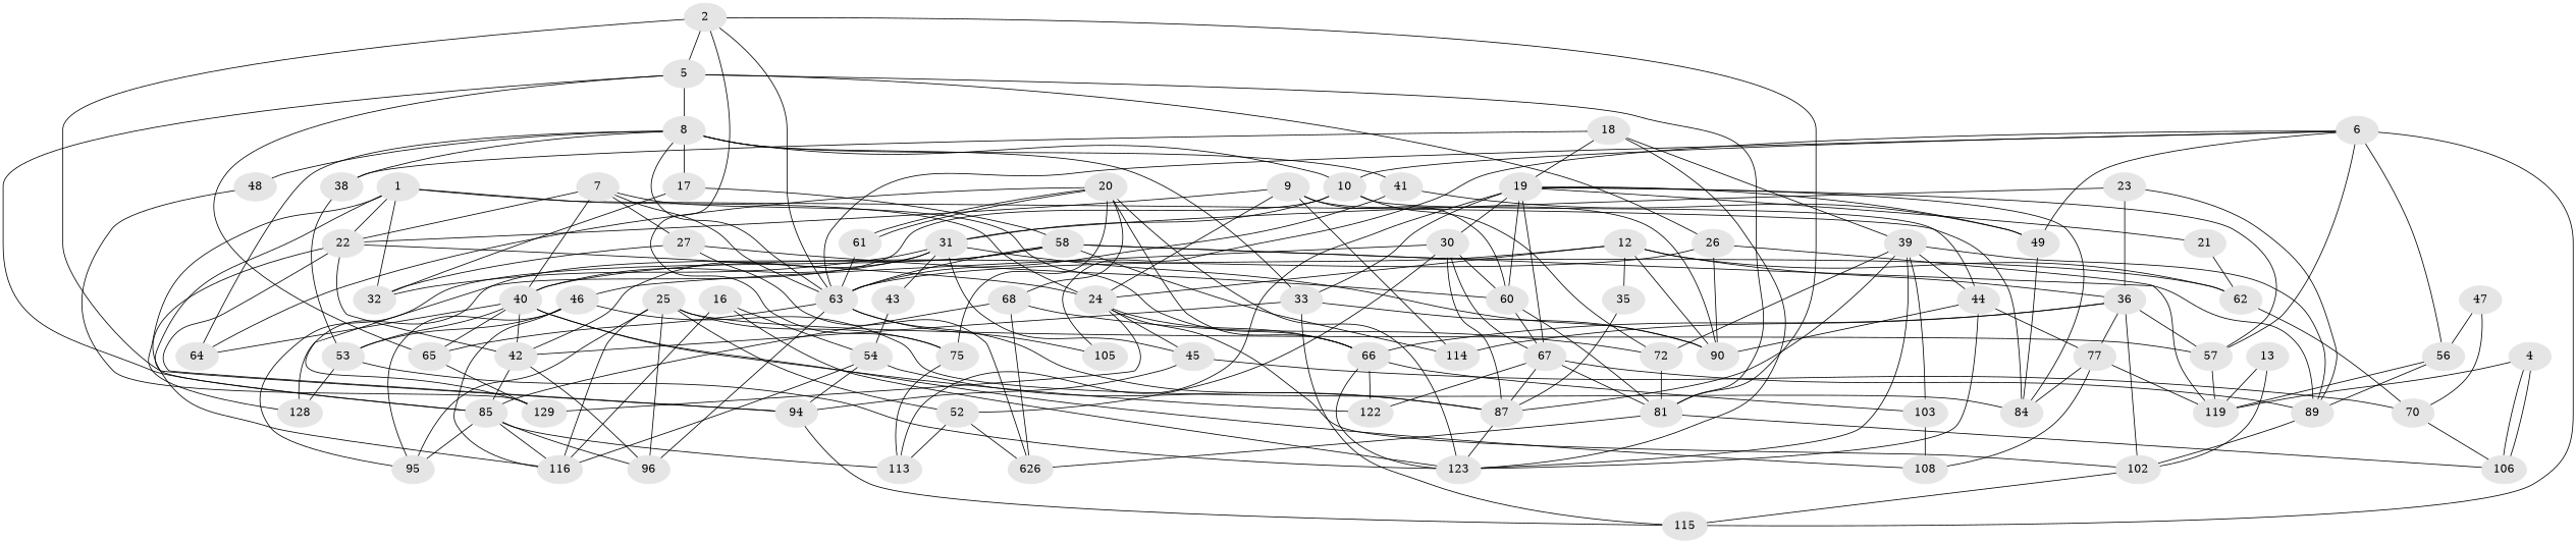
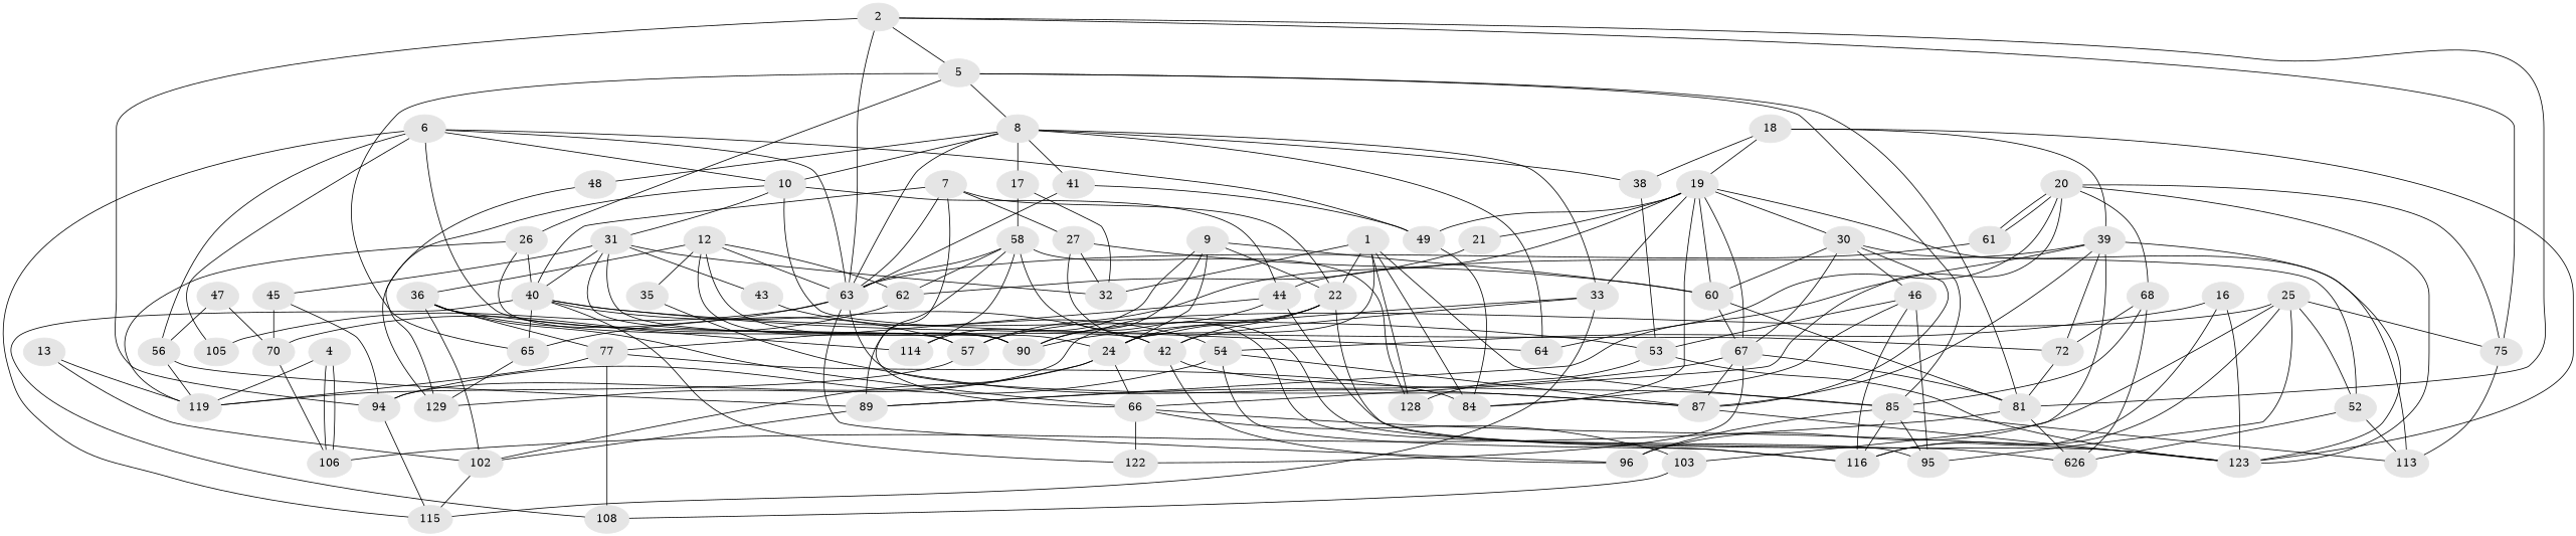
  graph {
    node [color=gray90 style=filled]
    1 [super="+11"]
    22 [super="+50"]
    24 [super="+34"]
    32 [super="+58"]
    84 [super="+101"]
    85 [super="+111"]
    128
    94 [super="+118"]
    116
    42 [super="+97"]
    66 [super="+121"]
    102 [super="+104"]
    129
    45 [super="+98"]
    113
    95
    96
    2 [super="+3"]
    5 [super="+120"]
    63 [super="+78"]
    75
    81 [super="+83"]
    8 [super="+117"]
    26
    65 [super="+91"]
    105
    87 [super="+92"]
    106
    n29 [label=626]
    115
    4
    119
    n33 [label=10 super="+29"]
    17
    33
    38
    41
    48
    64
    40 [super="+74"]
    90 [super="+99"]
    6 [super="+10"]
    49 [super="+80"]
    56 [super="+110"]
    57 [super="+93"]
    31 [super="+73"]
    44 [super="+88"]
    72
    89 [super="+107"]
    7 [super="+28"]
    27
    60 [super="+109"]
    53 [super="+69"]
    108
    122
    123 [super="+127"]
    103
    n58 [label=58 super="+76"]
    9 [super="+55"]
    114
    67 [super="+100"]
    12 [super="+14"]
    35
    36 [super="+79"]
    62
    77
    70 [super="+86"]
    13
    43
    16
    54
    19 [super="+124"]
    21
    30 [super="+82"]
    18
    39 [super="+125"]
    52
    46 [super="+51"]
    20 [super="+37"]
    61
    68 [super="+112"]
-   23
    25 [super="+71"]
    47
    1 -- 22
    1 -- 24
    1 -- 32
    1 -- 84
    1 -- 85
    1 -- 128
    22 -- 24
    22 -- 94
    22 -- 116
    22 -- 42
    24 -- 66
    24 -- 102
    24 -- 129
-   24 -- 45
    85 -- 116
    85 -- 113
    85 -- 95
    85 -- 96
    94 -- 115
    42 -- 85
    42 -- 96
    66 -- 122
    66 -- 123
    66 -- 103
    102 -- 115
    45 -- 94
    45 -- 70
    2 -- 94 [weight=2]
    2 -- 5
    2 -- 63
    2 -- 75
    2 -- 81
    5 -- 85
    5 -- 81
    5 -- 8
    5 -- 26
    5 -- 65
    63 -- 96
    63 -- 65
    63 -- 105
    63 -- 87
    75 -- 113
    81 -- 106
    81 -- n29
    8 -- 63
    8 -- n33
    8 -- 17
    8 -- 33
    8 -- 38
    8 -- 41
    8 -- 48
    8 -- 64
    26 -- 119
    26 -- 40
    26 -- 90
    65 -- 129
    87 -- 123
    4 -- 106
    4 -- 106
    4 -- 119
    n33 -- 129
    n33 -- 31
    n33 -- 44
    n33 -- 72
    17 -- 32
    17 -- n58
    33 -- 42
    33 -- 115
    33 -- 90
    38 -- 53
    41 -- 63
    41 -- 49
    48 -- 129
    40 -- 42
    40 -- 65
    40 -- 64
    40 -- 53
    40 -- 108
    40 -- 122
    6 -- 63
    6 -- 105
    6 -- 115
    6 -- n33
    6 -- 49
    6 -- 56 [weight=2]
    6 -- 57 [weight=2]
    49 -- 84
    56 -- 119
    56 -- 89
    57 -- 119
    31 -- 32
    31 -- 42
    31 -- 45
    31 -- 40
    31 -- 90
    31 -- 43
    44 -- 90
    44 -- 123
    44 -- 77
    72 -- 81
    89 -- 102
    7 -- 22
    7 -- 66
    7 -- 63
    7 -- 40
    7 -- 27
    27 -- 32
    27 -- n29
    27 -- 60
    60 -- 81
    60 -- 67
    53 -- 128
    53 -- 123
    103 -- 108
    n58 -- 128
    n58 -- 95
    n58 -- 63
    n58 -- 89
    n58 -- 114
    n58 -- 62
    9 -- 22
    9 -- 24
    9 -- 90
    9 -- 60
    9 -- 114
    67 -- 81
    67 -- 87
    67 -- 89
    67 -- 122
    12 -- 24
    12 -- 63
    12 -- 90
    12 -- 35
    12 -- 36
    12 -- 62
    35 -- 87
    36 -- 66
    36 -- 102
    36 -- 57
    36 -- 114
    36 -- 77
    62 -- 70
    77 -- 84
    77 -- 119
    77 -- 108
    70 -- 106
    13 -- 102
    13 -- 119
    43 -- 54
    16 -- 116
    16 -- 123
    16 -- 54
    54 -- 94
    54 -- 116
    54 -- 87
    19 -- 84
    19 -- 113
    19 -- 33
    19 -- 49
    19 -- 57
    19 -- 60
    19 -- 67
    19 -- 21
    19 -- 30
    21 -- 62
    30 -- 87
    30 -- 60
    30 -- 67
    30 -- 52
    30 -- 46
    18 -- 38
    18 -- 123
    18 -- 19
    18 -- 39
    39 -- 87
    39 -- 44
    39 -- 72
    39 -- 89
    39 -- 123
    39 -- 103
    52 -- 113
    52 -- n29
    46 -- 84
    46 -- 116
    46 -- 95
    46 -- 53
    20 -- 66
    20 -- 75
    20 -- 64
    20 -- 123
    20 -- 61
    20 -- 61
    20 -- 68
    61 -- 63
    68 -- 85
    68 -- n29
    68 -- 72
-   23 -- 31
-   23 -- 89
-   23 -- 36
    25 -- 116
    25 -- 95
    25 -- 96
    25 -- 75
    25 -- 57
    25 -- 52
    47 -- 56
    47 -- 70
  }
